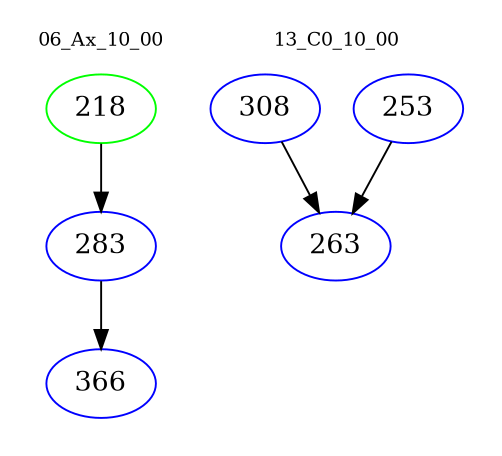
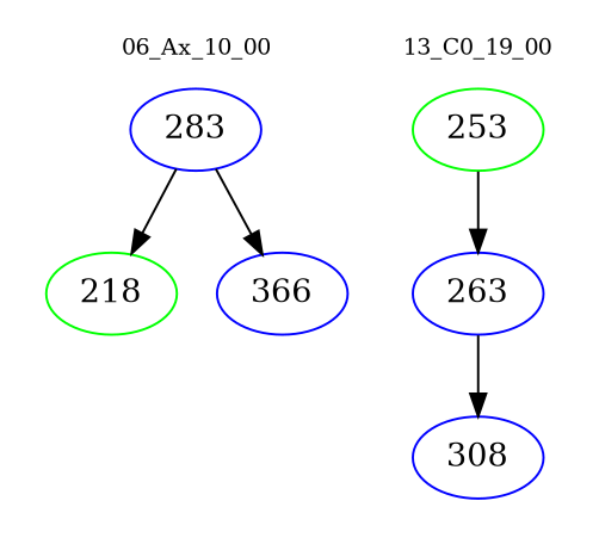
  digraph {
    node [color=blue]
    edge [color=black]
    n1 [color=green label=218]
    n2 [label=283]
    n3 [label=366]
-   n4 [label=253]
+   n4 [color=green label=253]
    n5 [label=263]
    n6 [label=308]
    subgraph cluster_1 {
      color=white
      fontsize=10
      label="06_Ax_10_00"
      n1
      n2
      n3
    }
    subgraph cluster_2 {
      color=white
      fontsize=10
-     label="13_C0_10_00"
+     label="13_C0_19_00"
      n4
      n5
      n6
    }
-   n1 -> n2
+   n2 -> n1
    n2 -> n3
    n4 -> n5
-   n6 -> n5
+   n5 -> n6
  }
